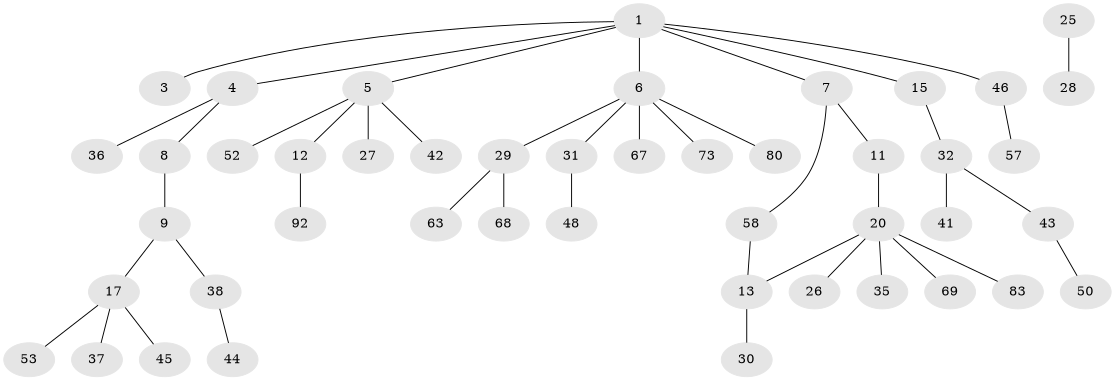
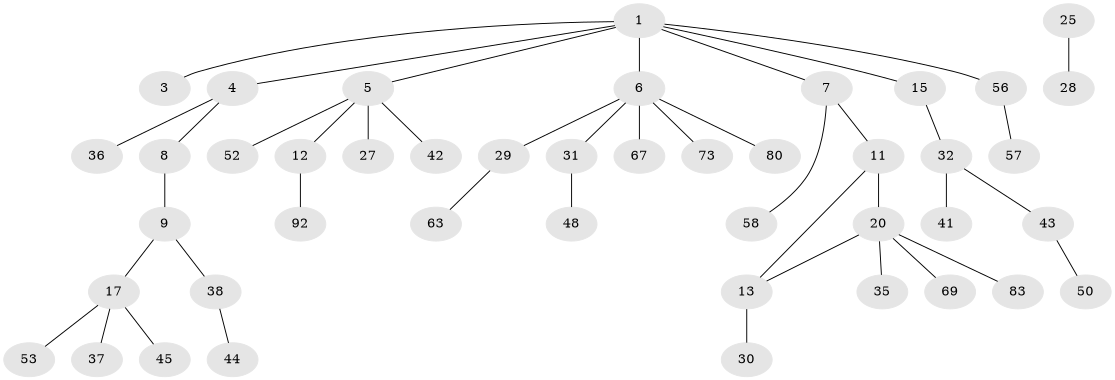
  graph {
    node [color=gray90 style=filled]
    1 [super="+2"]
    3
    4 [super="+34"]
    5 [super="+21+14+23"]
    6 [super="+24+61+16+59"]
    7 [super="+86+78"]
    15
-   46 [super="+71"]
+   46 [super="+71" label=56]
    8
    36
    n11 [label=12 super="+56"]
    27
    42
    52
    29
    31
    67 [super="+77"]
    73
    80
    11
    58 [super="+70"]
    32 [super="+64"]
    57
    9 [super="+12"]
    92
    63
-   68
    48
    13 [super="+55"]
    20 [super="+22"]
    17 [super="+90+66+62+18"]
    38
    37 [super="+87"]
    45 [super="+54"]
    53
    44
    30 [super="+39"]
-   26 [super="+89"]
    35
    69
    83
    41
    43
    28 [super="+33+40+88"]
    25
    50
    1 -- 3
    1 -- 4
    1 -- 5
    1 -- 6
    1 -- 7
    1 -- 15
    1 -- 46
    4 -- 8
    4 -- 36
    5 -- n11
    5 -- 27
    5 -- 42
    5 -- 52
    6 -- 29
    6 -- 31
    6 -- 67
    6 -- 73
    6 -- 80
    7 -- 11
    7 -- 58
    15 -- 32
    46 -- 57
    8 -- 9
    n11 -- 92
    29 -- 63
-   29 -- 68
    31 -- 48
-   58 -- 13
+   11 -- 13
    11 -- 20
    32 -- 41
    32 -- 43
    9 -- 17
    9 -- 38
    13 -- 30
    20 -- 13
-   20 -- 26
    20 -- 35
    20 -- 69
    20 -- 83
    17 -- 37
    17 -- 45
    17 -- 53
    38 -- 44
    43 -- 50
    25 -- 28
  }
